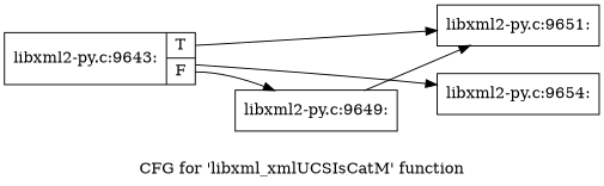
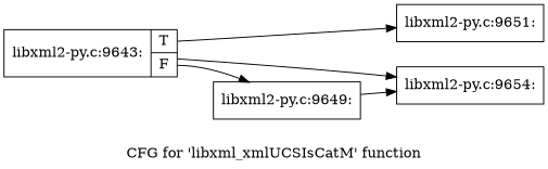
  digraph {
    label="CFG for 'libxml_xmlUCSIsCatM' function"
    rankdir=LR
    node [shape=record]
    n1 [label="{libxml2-py.c:9643:|{<s0>T|<s1>F}}"]
    n2 [label="{libxml2-py.c:9651:}"]
    n3 [label="{libxml2-py.c:9649:}"]
    n4 [label="{libxml2-py.c:9654:}"]
    n1 -> n2 [tailport=s0]
    n1 -> n3 [tailport=s1]
    n1 -> n4
-   n3 -> n2
+   n3 -> n4
  }
